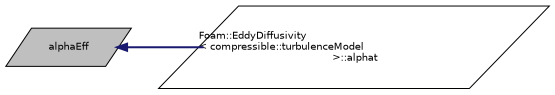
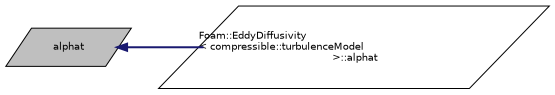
  digraph {
    rankdir=LR
    node [color=black fontname=Helvetica fontsize=10 shape=parallelogram]
-   n1 [fillcolor=grey75 fontcolor=black height=0.2 label=alphaEff style=filled width=0.4]
+   n1 [fillcolor=grey75 fontcolor=black height=0.2 label=alphat style=filled width=0.4]
    n2 [height=0.2 label="Foam::EddyDiffusivity\l\< compressible::turbulenceModel\l \>::alphat" width=0.4]
    n1 -> n2 [color=midnightblue dir=back fontname=Helvetica fontsize=10 labelfontname=Helvetica labelfontsize=10 style=bold]
  }
